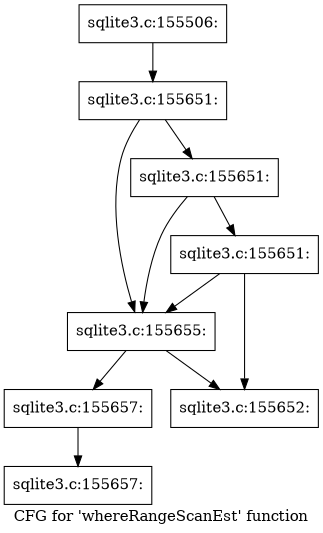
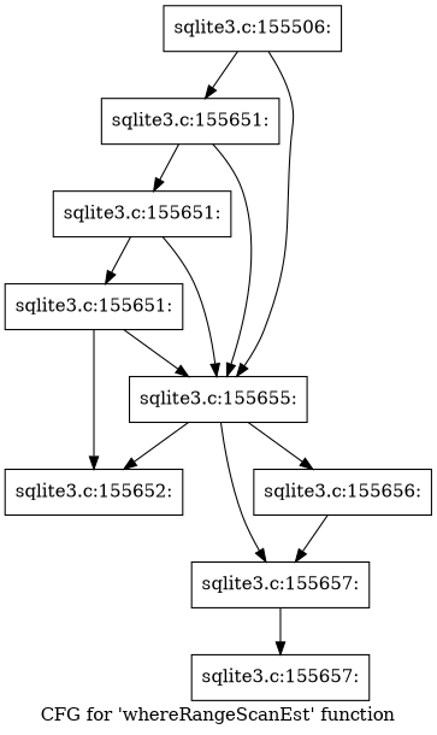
  digraph {
    label="CFG for 'whereRangeScanEst' function"
    node [shape=record]
    n1 [label="{sqlite3.c:155506:}"]
    n2 [label="{sqlite3.c:155651:}"]
    n3 [label="{sqlite3.c:155655:}"]
    n4 [label="{sqlite3.c:155651:}"]
+   n5 [label="{sqlite3.c:155656:}"]
    n6 [label="{sqlite3.c:155657:}"]
    n7 [label="{sqlite3.c:155652:}"]
    n8 [label="{sqlite3.c:155651:}"]
    n9 [label="{sqlite3.c:155657:}"]
    n1 -> n2
+   n1 -> n3
    n2 -> n3
    n2 -> n4
+   n3 -> n5
    n3 -> n6
    n3 -> n7
    n4 -> n3
    n4 -> n8
+   n5 -> n6
    n6 -> n9
    n8 -> n3
    n8 -> n7
  }
